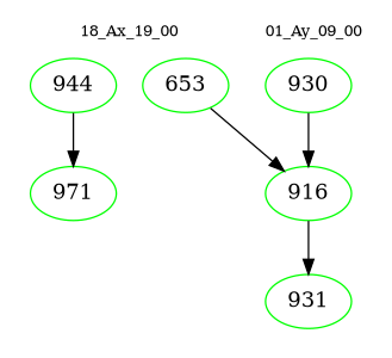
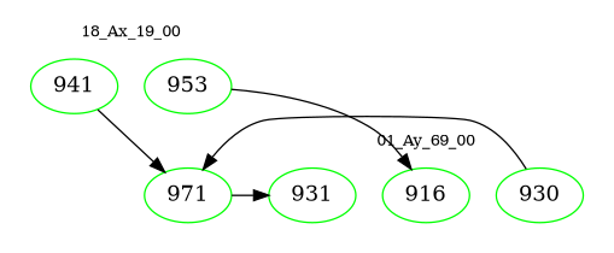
  digraph {
    node [color=green]
    edge [color=black]
-   n1 [label=653]
-   n2 [label=944]
+   n1 [label=953]
+   n2 [label=941]
    n3 [label=971]
    n4 [label=930]
    n5 [label=916]
    n6 [label=931]
    subgraph cluster_1 {
      color=white
      fontsize=10
      label="18_Ax_19_00"
      n1
      n2
      n3
    }
    subgraph cluster_2 {
      color=white
      fontsize=10
-     label="01_Ay_09_00"
+     label="01_Ay_69_00"
      n4
      n5
      n6
    }
    n1 -> n5
    n2 -> n3
-   n4 -> n5
-   n5 -> n6
+   n4 -> n3
+   n3 -> n6
  }
